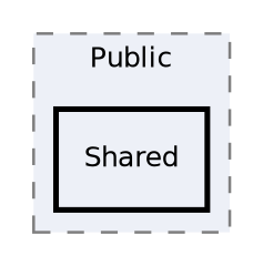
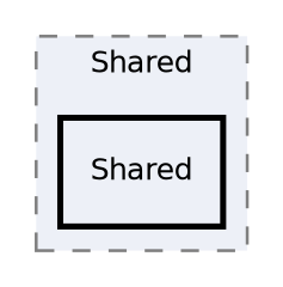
  digraph {
    compound=true
    n1 [color=black fillcolor="#edf0f7" fontname=Helvetica fontsize=10 label=Shared shape=box style="filled,bold,"]
    subgraph cluster_1 {
      bgcolor="#edf0f7"
      fontname=Helvetica
      fontsize=10
-     label=Public
+     label=Shared
      pencolor=grey50
      style="filled,dashed,"
      n1
    }
  }
